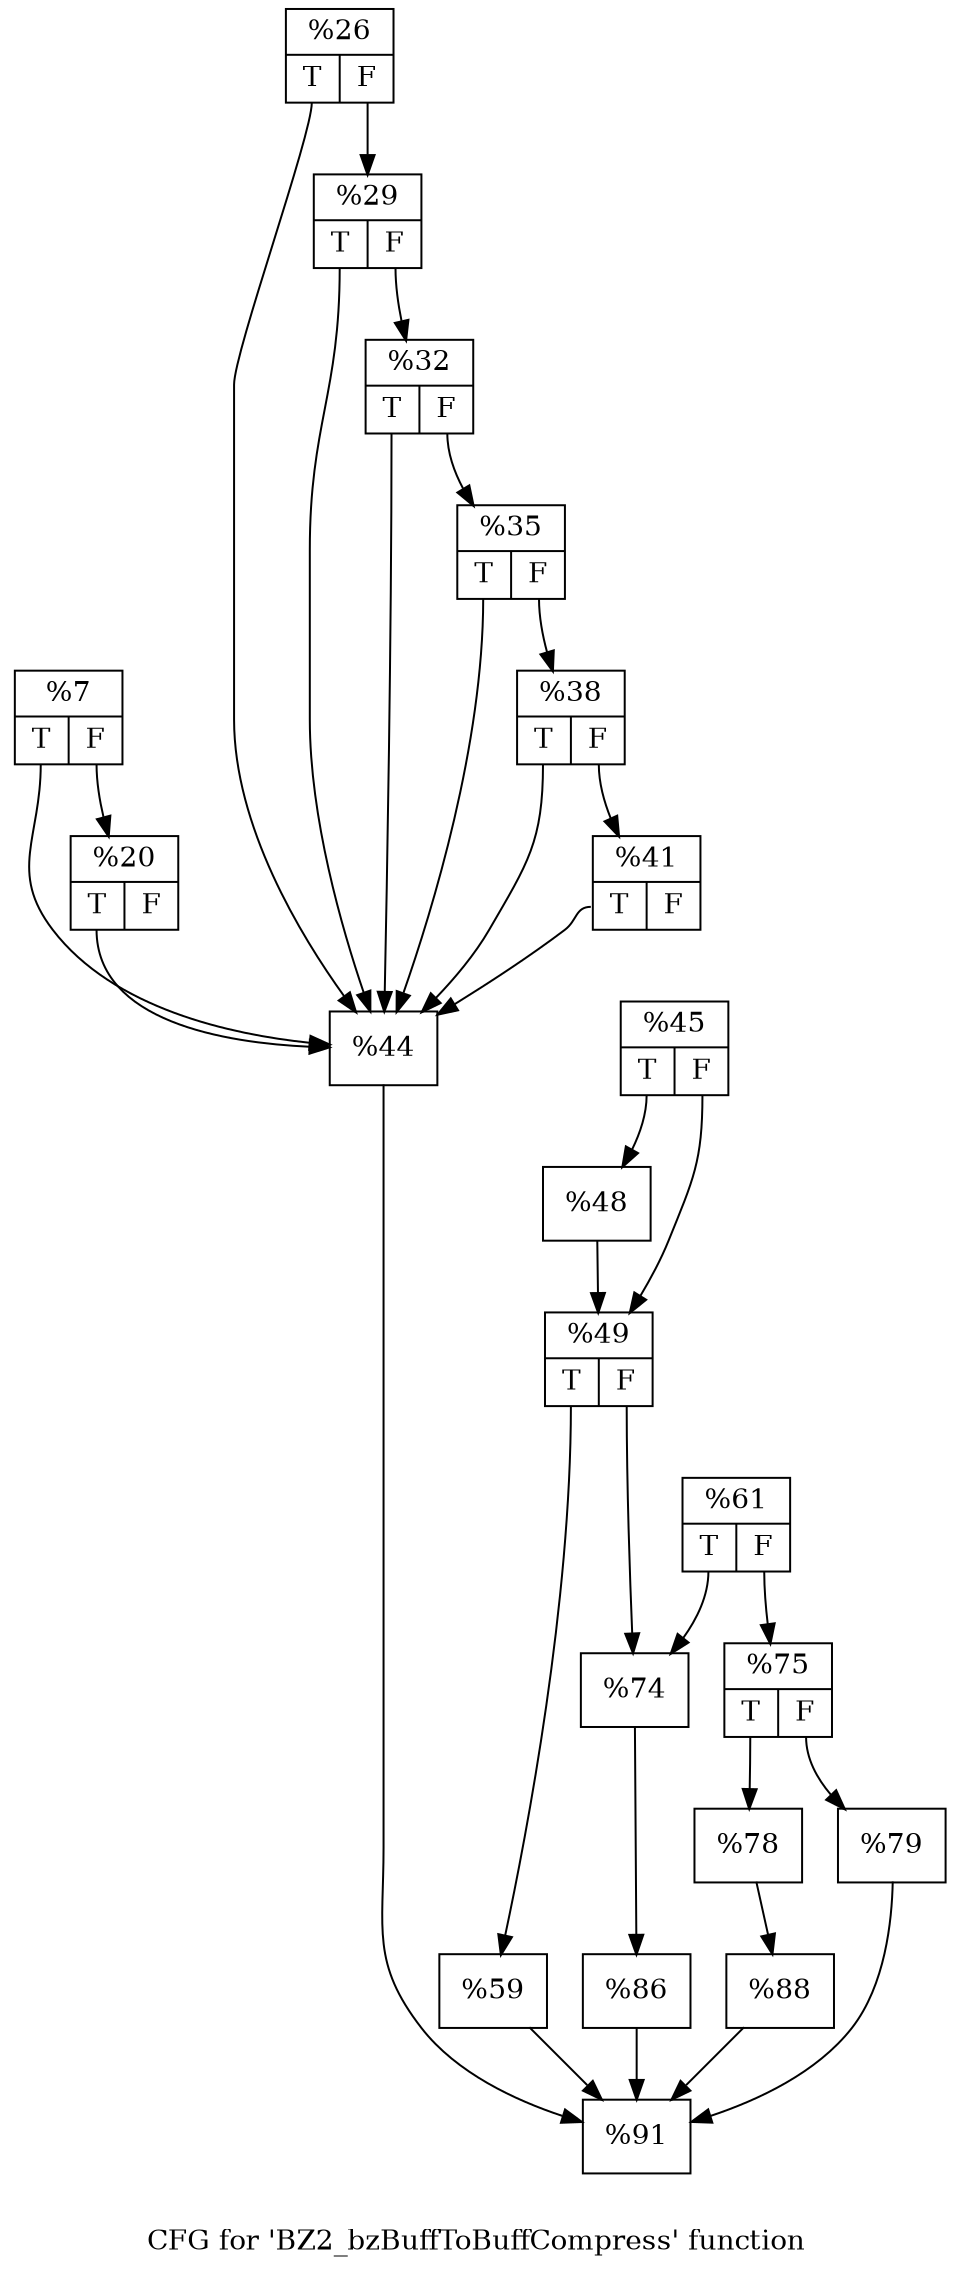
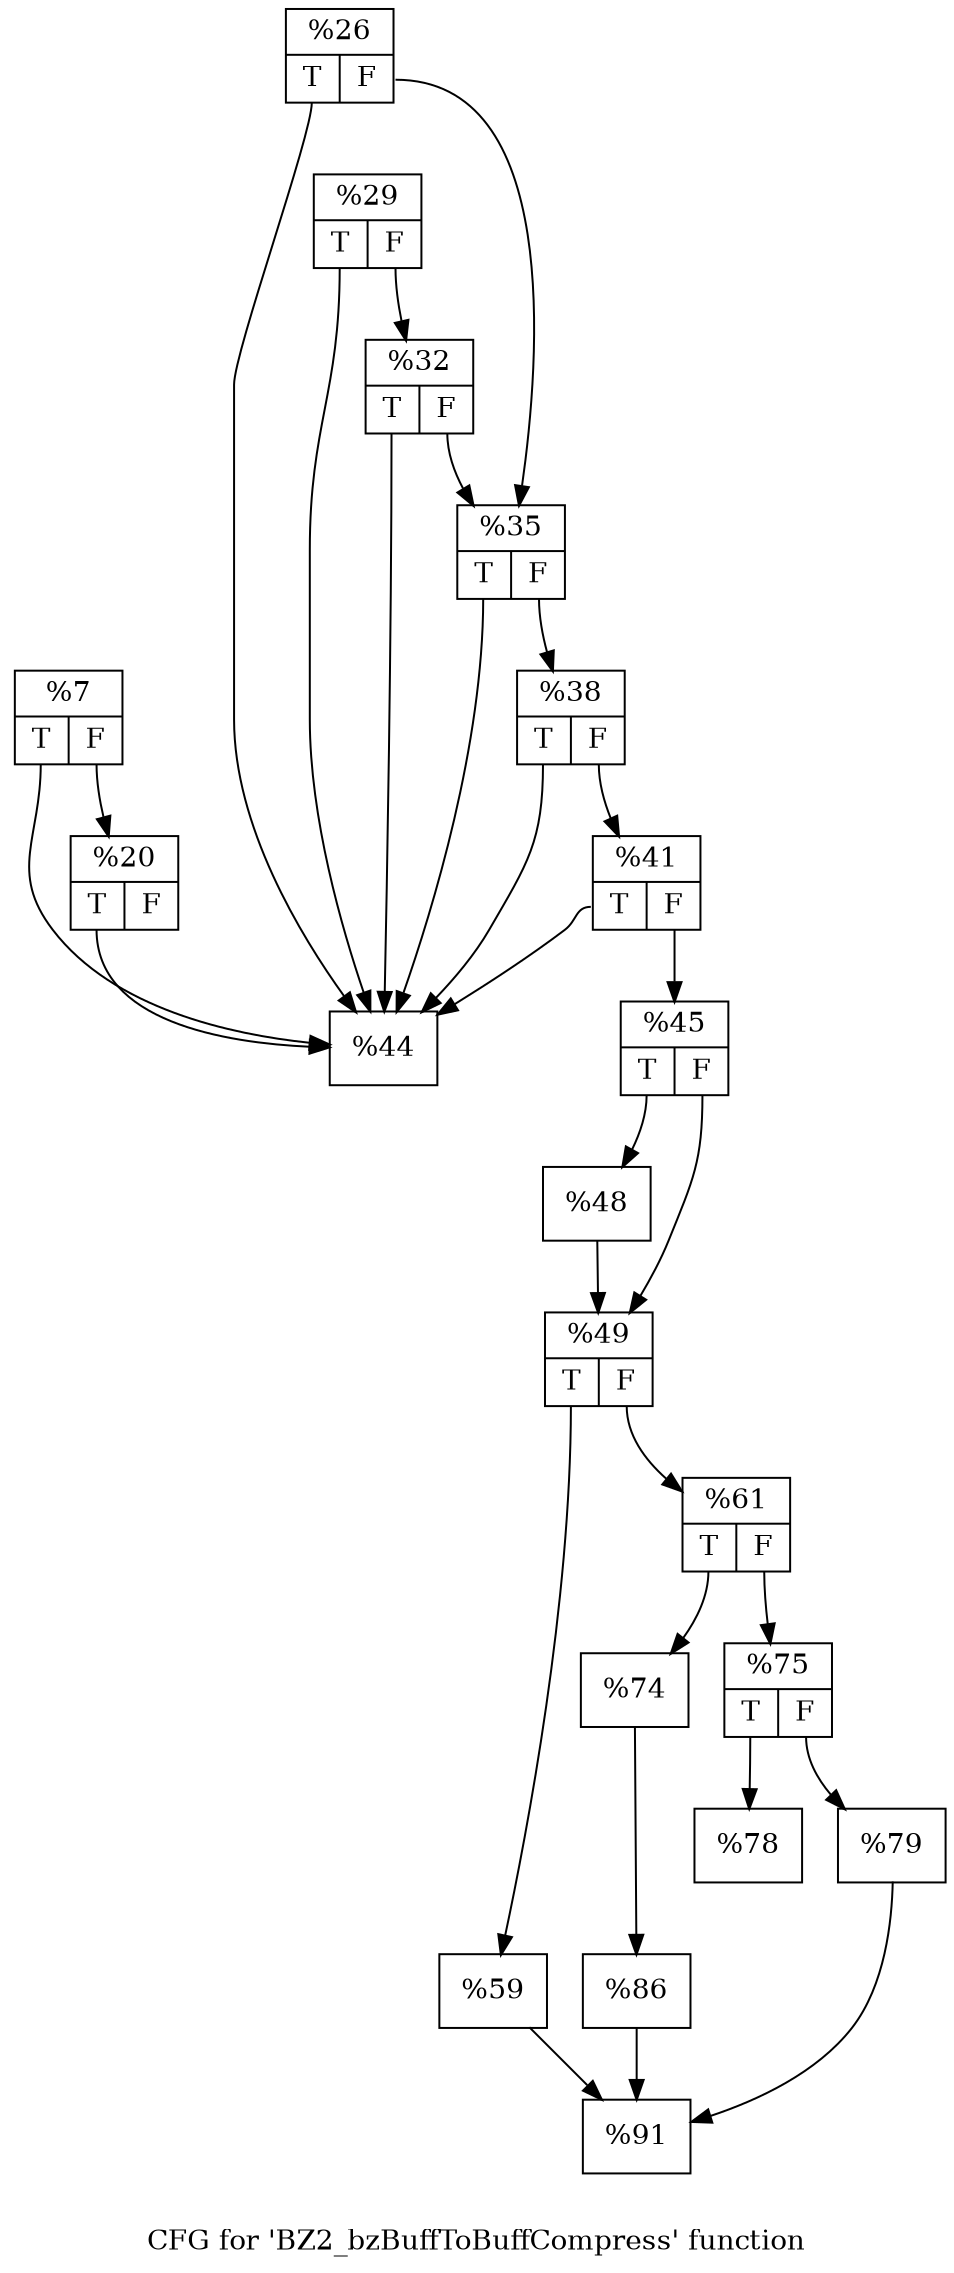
  digraph {
    label="CFG for 'BZ2_bzBuffToBuffCompress' function"
    node [shape=record]
    edge [tailport=s0]
    n1 [label="{%7|{<s0>T|<s1>F}}"]
    n2 [label="{%44}"]
    n3 [label="{%20|{<s0>T|<s1>F}}"]
    n4 [label="{%91}"]
    n5 [label="{%26|{<s0>T|<s1>F}}"]
    n6 [label="{%29|{<s0>T|<s1>F}}"]
    n7 [label="{%32|{<s0>T|<s1>F}}"]
    n8 [label="{%35|{<s0>T|<s1>F}}"]
    n9 [label="{%38|{<s0>T|<s1>F}}"]
    n10 [label="{%41|{<s0>T|<s1>F}}"]
    n11 [label="{%45|{<s0>T|<s1>F}}"]
    n12 [label="{%48}"]
    n13 [label="{%49|{<s0>T|<s1>F}}"]
    n14 [label="{%59}"]
    n15 [label="{%61|{<s0>T|<s1>F}}"]
    n16 [label="{%74}"]
    n17 [label="{%75|{<s0>T|<s1>F}}"]
    n18 [label="{%86}"]
    n19 [label="{%78}"]
    n20 [label="{%79}"]
-   n21 [label="{%88}"]
    n1 -> n2
    n1 -> n3 [tailport=s1]
-   n2 -> n4
    n3 -> n2
    n5 -> n2
-   n5 -> n6 [tailport=s1]
+   n5 -> n8 [tailport=s1]
    n6 -> n2
    n6 -> n7 [tailport=s1]
    n7 -> n2
    n7 -> n8 [tailport=s1]
    n8 -> n2
    n8 -> n9 [tailport=s1]
    n9 -> n2
    n9 -> n10 [tailport=s1]
    n10 -> n2
+   n10 -> n11 [tailport=s1]
    n11 -> n12
    n11 -> n13 [tailport=s1]
    n12 -> n13
    n13 -> n14
-   n13 -> n16 [tailport=s1]
+   n13 -> n15 [tailport=s1]
    n14 -> n4
    n15 -> n16
    n15 -> n17 [tailport=s1]
    n16 -> n18
    n17 -> n19
    n17 -> n20 [tailport=s1]
    n18 -> n4
-   n19 -> n21
    n20 -> n4
-   n21 -> n4
  }
